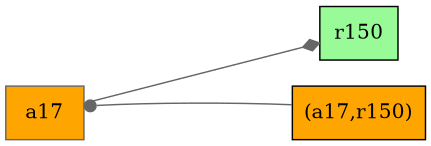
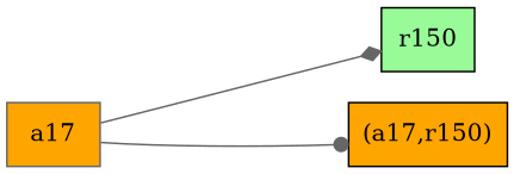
  digraph {
    rankdir=LR
    ranksep=2.0
    node [color=black fillcolor=orange shape=record style=filled]
    edge [color=gray40]
    n1 [fillcolor=palegreen label="{r150}"]
    n2 [color=gray40 label="{a17}"]
    n3 [label="{(a17,r150)}"]
    n2 -> n1 [arrowhead=diamond]
-   n3 -> n2 [arrowhead=dot]
+   n2 -> n3 [arrowhead=dot]
  }
